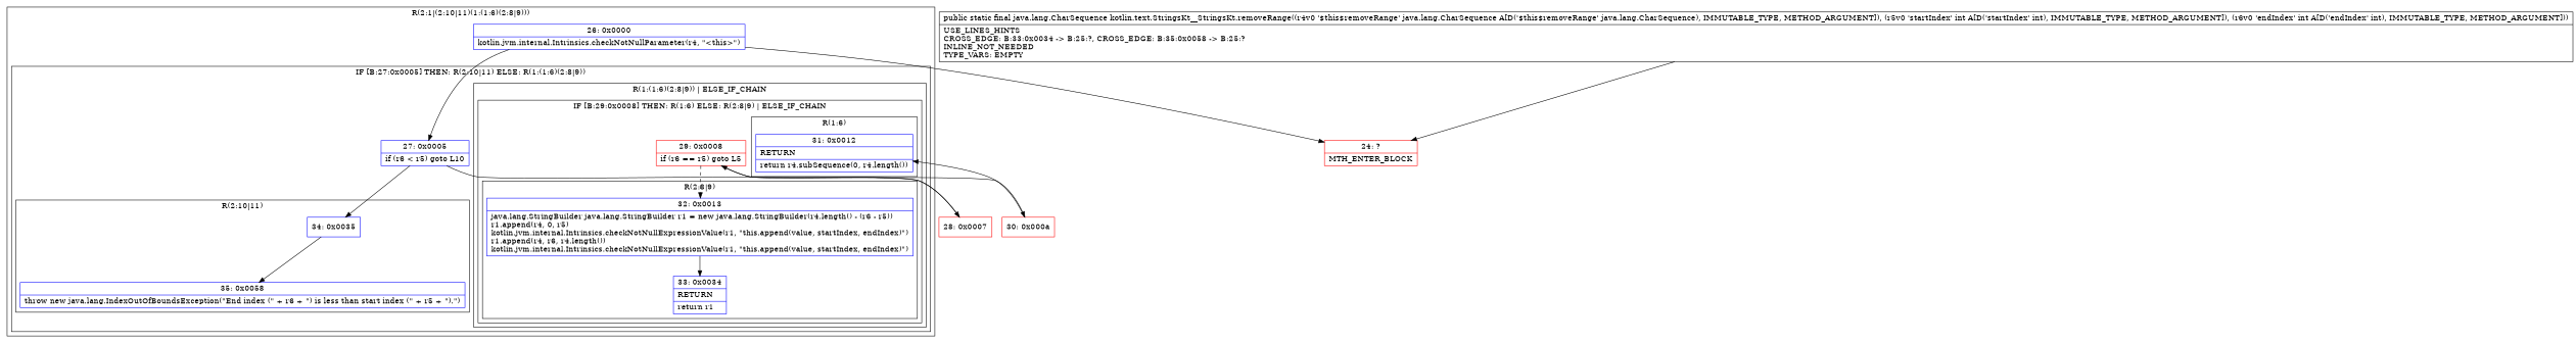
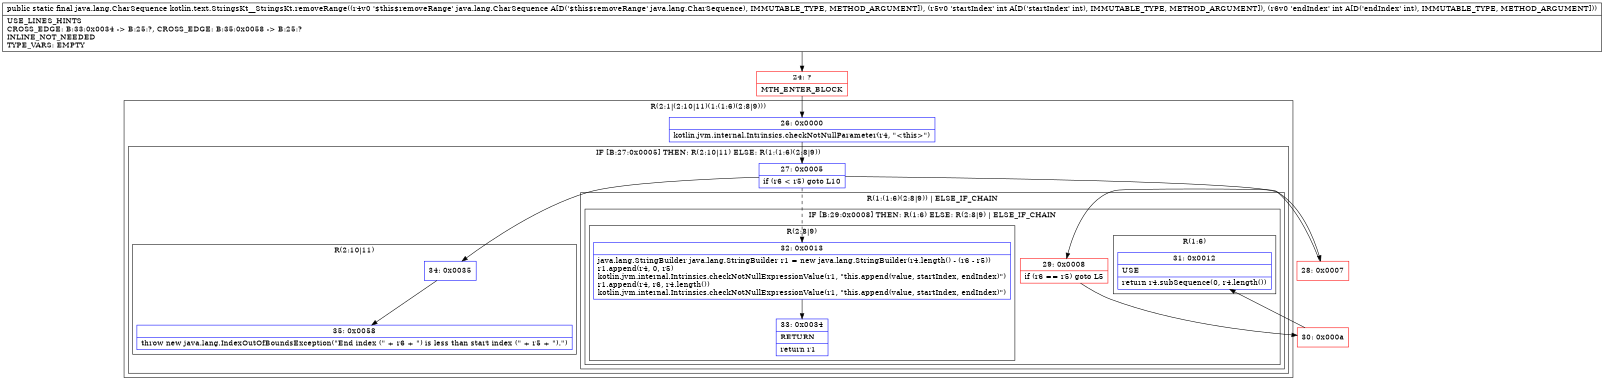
  digraph {
    node [color=blue shape=record]
    n1 [label="{34\:\ 0x0035}"]
    n2 [label="{35\:\ 0x0058|throw new java.lang.IndexOutOfBoundsException(\"End index (\" + r6 + \") is less than start index (\" + r5 + \").\")\l}"]
-   n3 [label="{31\:\ 0x0012|RETURN\l|return r4.subSequence(0, r4.length())\l}"]
+   n3 [label="{31\:\ 0x0012|USE\l|return r4.subSequence(0, r4.length())\l}"]
    n4 [label="{32\:\ 0x0013|java.lang.StringBuilder java.lang.StringBuilder r1 = new java.lang.StringBuilder(r4.length() \- (r6 \- r5))\lr1.append(r4, 0, r5)\lkotlin.jvm.internal.Intrinsics.checkNotNullExpressionValue(r1, \"this.append(value, startIndex, endIndex)\")\lr1.append(r4, r6, r4.length())\lkotlin.jvm.internal.Intrinsics.checkNotNullExpressionValue(r1, \"this.append(value, startIndex, endIndex)\")\l}"]
    n5 [label="{33\:\ 0x0034|RETURN\l|return r1\l}"]
    n6 [color=red label="{29\:\ 0x0008|if (r6 == r5) goto L5\l}"]
    n7 [label="{27\:\ 0x0005|if (r6 \< r5) goto L10\l}"]
    n8 [label="{26\:\ 0x0000|kotlin.jvm.internal.Intrinsics.checkNotNullParameter(r4, \"\<this\>\")\l}"]
    n9 [color=red label="{30\:\ 0x000a}"]
    n10 [color=red label="{28\:\ 0x0007}"]
    n11 [color=red label="{24\:\ ?|MTH_ENTER_BLOCK\l}"]
    n12 [label="{public static final java.lang.CharSequence kotlin.text.StringsKt__StringsKt.removeRange((r4v0 '$this$removeRange' java.lang.CharSequence A[D('$this$removeRange' java.lang.CharSequence), IMMUTABLE_TYPE, METHOD_ARGUMENT]), (r5v0 'startIndex' int A[D('startIndex' int), IMMUTABLE_TYPE, METHOD_ARGUMENT]), (r6v0 'endIndex' int A[D('endIndex' int), IMMUTABLE_TYPE, METHOD_ARGUMENT]))  | USE_LINES_HINTS\lCROSS_EDGE: B:33:0x0034 \-\> B:25:?, CROSS_EDGE: B:35:0x0058 \-\> B:25:?\lINLINE_NOT_NEEDED\lTYPE_VARS: EMPTY\l}" color=""]
    subgraph cluster_1 {
      label="R(2:1|(2:10|11)(1:(1:6)(2:8|9)))"
      n8
      subgraph cluster_2 {
        label="IF [B:27:0x0005] THEN: R(2:10|11) ELSE: R(1:(1:6)(2:8|9))"
        n7
        subgraph cluster_3 {
          label="R(2:10|11)"
          n1
          n2
        }
        subgraph cluster_4 {
          label="R(1:(1:6)(2:8|9)) | ELSE_IF_CHAIN\l"
          subgraph cluster_5 {
            label="IF [B:29:0x0008] THEN: R(1:6) ELSE: R(2:8|9) | ELSE_IF_CHAIN\l"
            n6
            subgraph cluster_6 {
              label="R(1:6)"
              n3
            }
            subgraph cluster_7 {
              label="R(2:8|9)"
              n4
              n5
            }
          }
        }
      }
    }
    n1 -> n2
    n4 -> n5
-   n6 -> n4 [style=dashed]
+   n7 -> n4 [style=dashed]
    n6 -> n9
    n7 -> n1
    n7 -> n10 [style=solid]
    n8 -> n7
    n9 -> n3
    n10 -> n6
-   n8 -> n11
+   n11 -> n8
    n12 -> n11
  }
